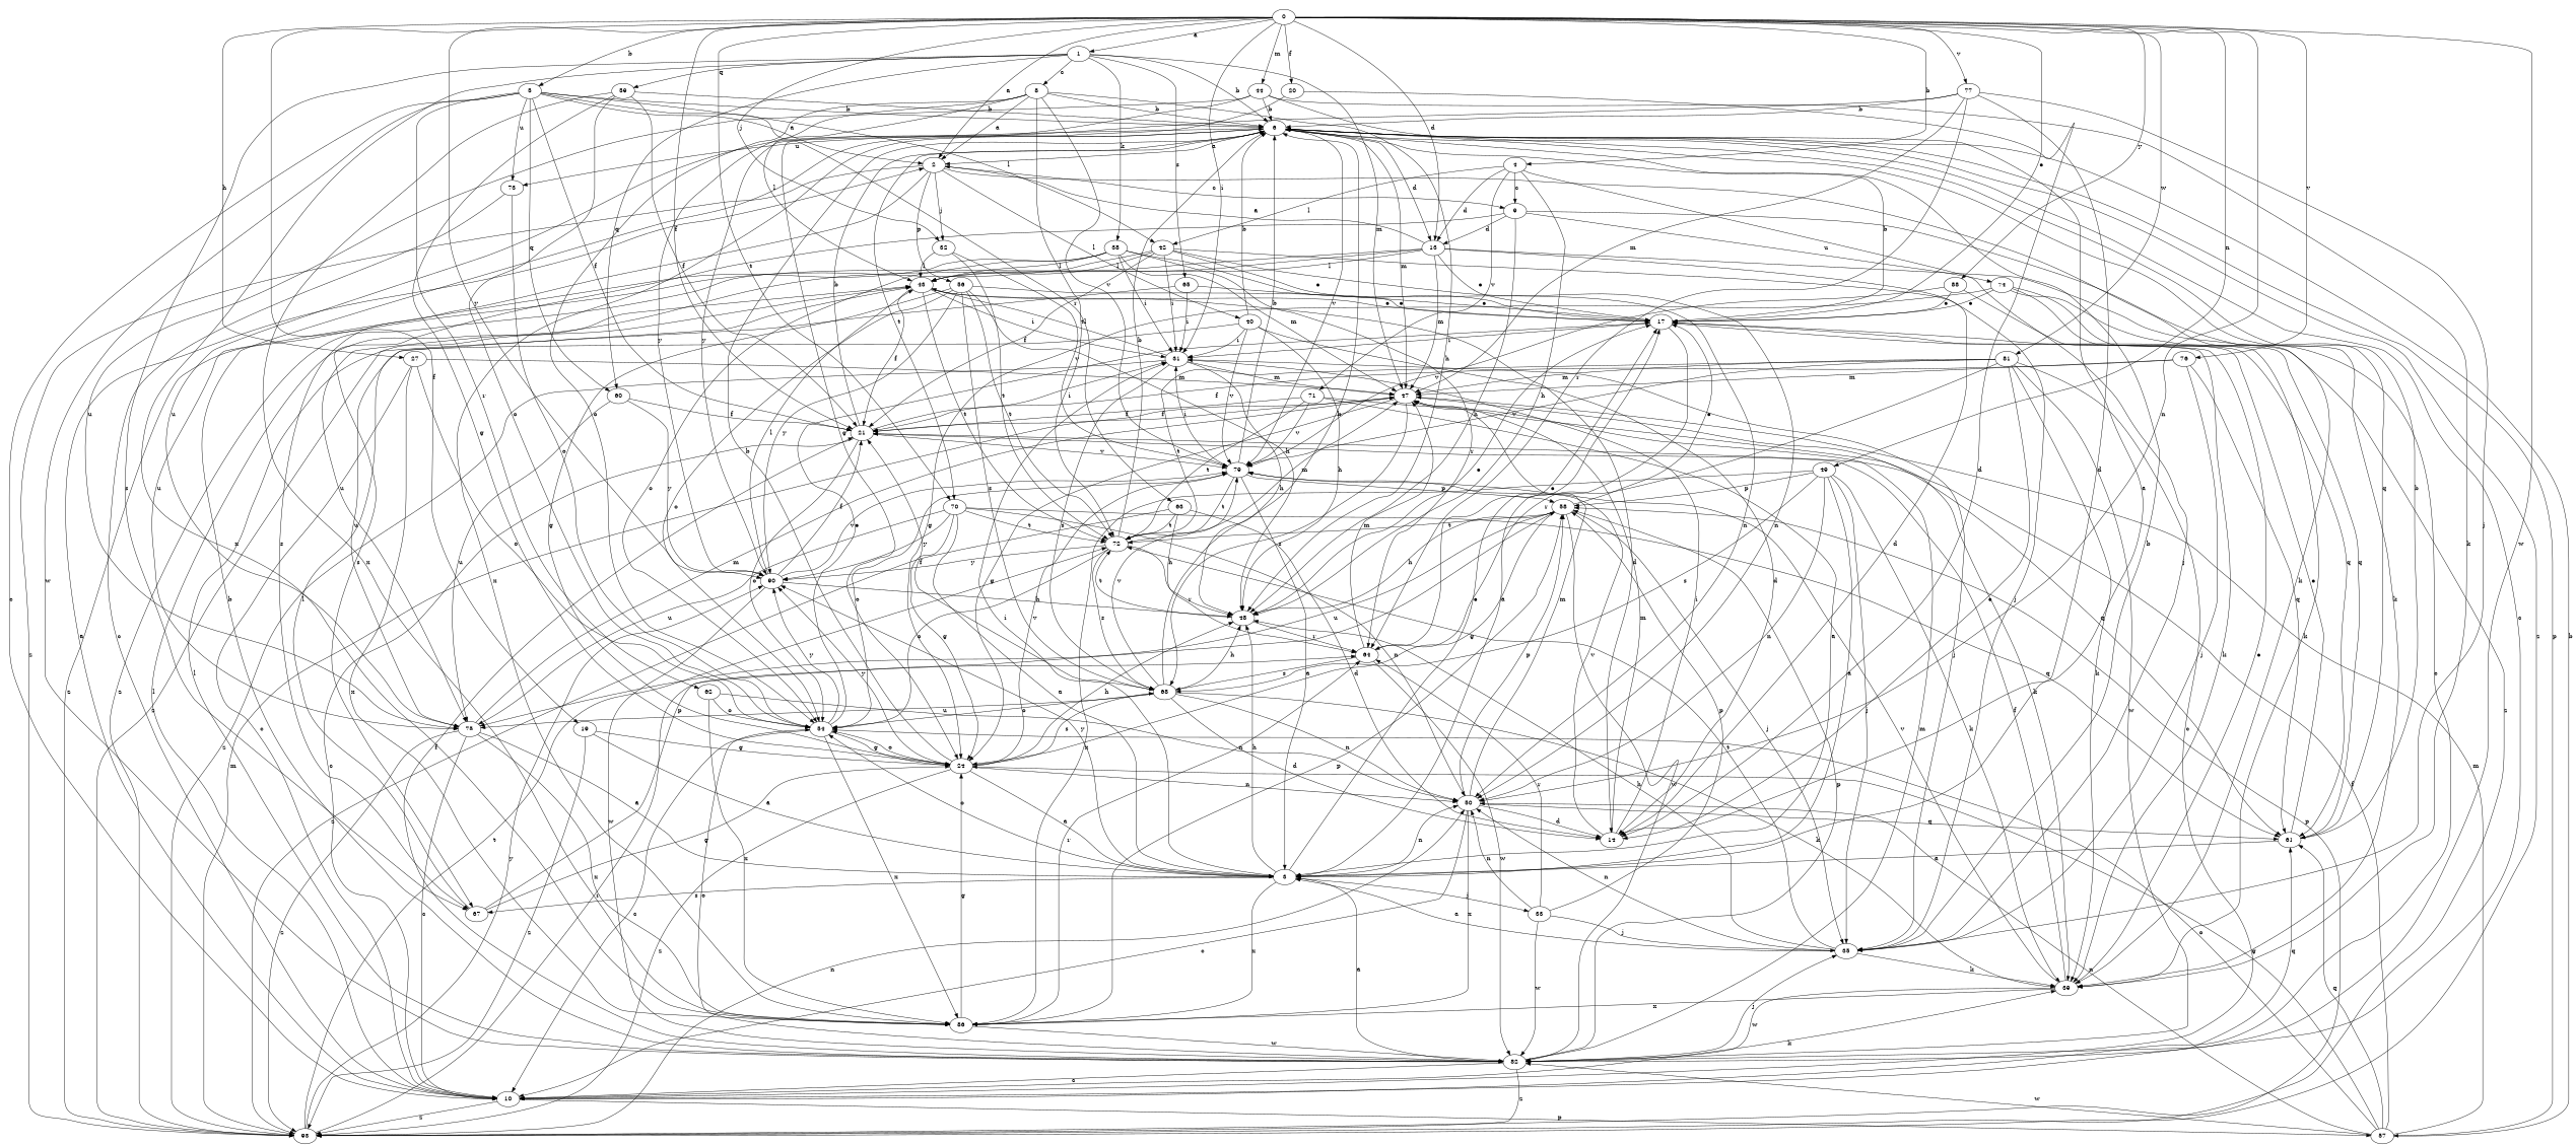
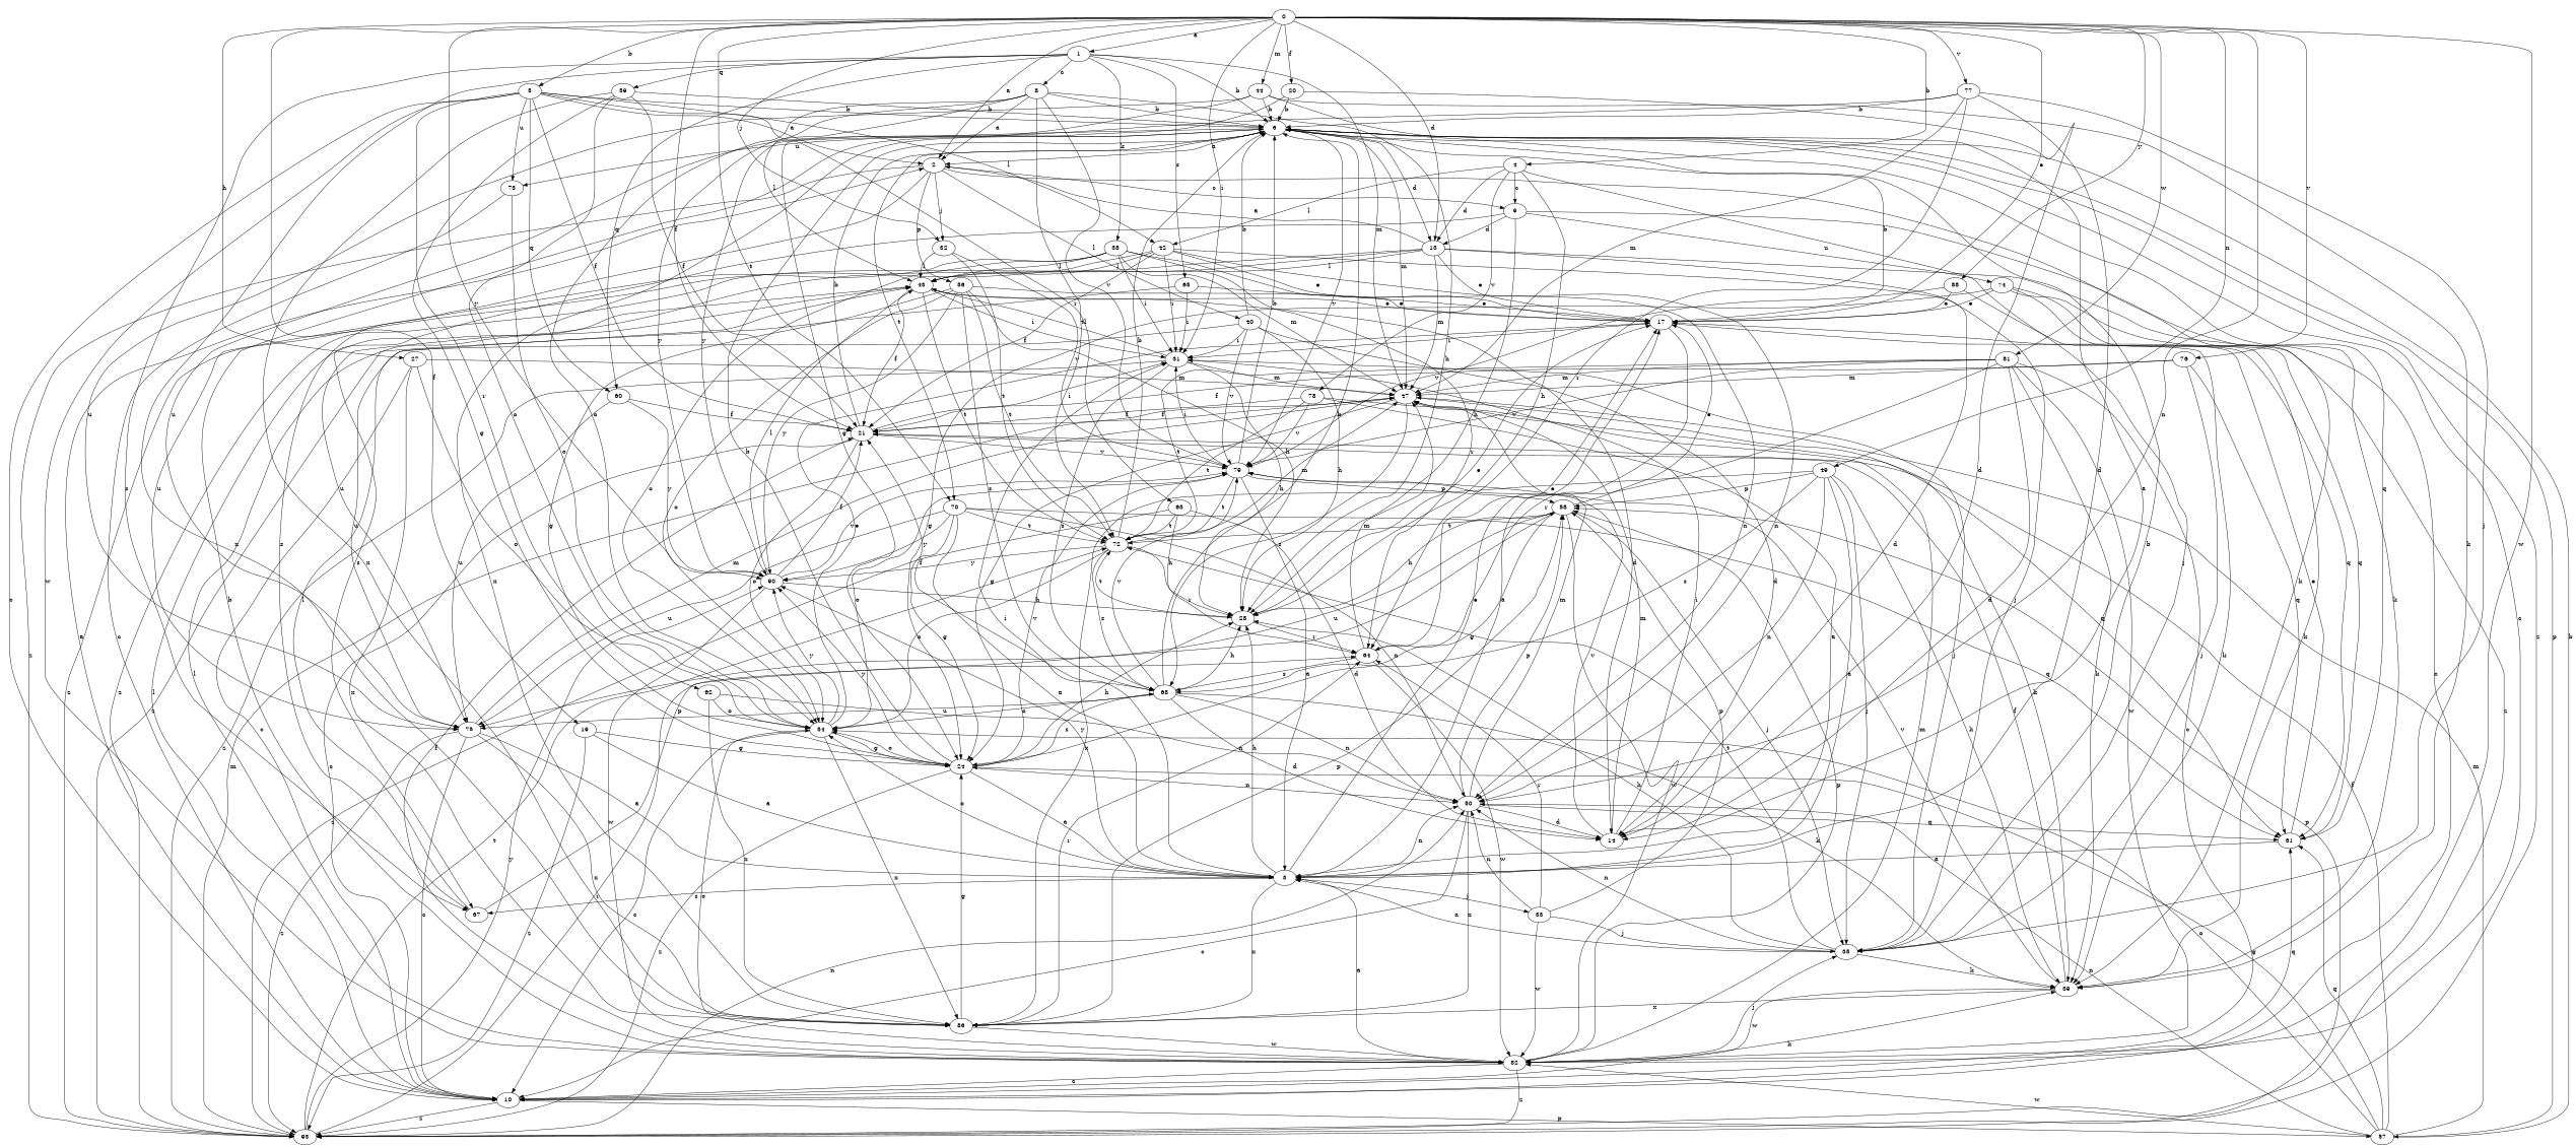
  strict digraph {
    0
    1
    2
    4
    5
    13
    17
    19
    20
    21
    27
    31
    32
    44
    49
    50
    70
    76
    77
    81
    82
    88
    90
    6
    8
    38
    47
    59
    60
    65
    67
    86
    9
    39
    40
    56
    93
-   28 [label=48]
+   28
    35
    42
-   78 [label=71]
+   78
    10
    62
    63
    73
    43
    14
    75
    3
    24
    54
    79
    68
    72
    58
    61
    64
    57
    74
    33
    0 -> 1 [label=a]
    0 -> 2 [label=a]
    0 -> 4 [label=b]
    0 -> 5 [label=b]
    0 -> 13 [label=d]
    0 -> 17 [label=e]
    0 -> 19 [label=f]
    0 -> 20 [label=f]
    0 -> 21 [label=f]
    0 -> 27 [label=h]
    0 -> 31 [label=i]
    0 -> 32 [label=j]
    0 -> 44 [label=m]
    0 -> 49 [label=n]
    0 -> 50 [label=n]
    0 -> 70 [label=t]
    0 -> 76 [label=v]
    0 -> 77 [label=v]
    0 -> 81 [label=w]
    0 -> 82 [label=w]
    0 -> 88 [label=y]
    0 -> 90 [label=y]
    1 -> 6 [label=b]
    1 -> 8 [label=c]
    1 -> 38 [label=k]
    1 -> 47 [label=m]
    1 -> 59 [label=q]
    1 -> 60 [label=q]
    1 -> 65 [label=s]
    1 -> 67 [label=s]
    1 -> 86 [label=x]
    2 -> 32 [label=j]
    2 -> 67 [label=s]
    2 -> 9 [label=c]
    2 -> 39 [label=k]
    2 -> 40 [label=l]
    2 -> 56 [label=p]
    2 -> 93 [label=z]
    4 -> 13 [label=d]
    4 -> 9 [label=c]
    4 -> 28 [label=h]
    4 -> 35 [label=j]
    4 -> 42 [label=l]
    4 -> 78 [label=v]
    5 -> 2 [label=a]
    5 -> 21 [label=f]
    5 -> 82 [label=w]
    5 -> 6 [label=b]
    5 -> 60 [label=q]
    5 -> 42 [label=l]
    5 -> 10 [label=c]
    5 -> 62 [label=r]
    5 -> 63 [label=r]
    5 -> 73 [label=u]
    13 -> 2 [label=a]
    13 -> 17 [label=e]
    13 -> 47 [label=m]
    13 -> 93 [label=z]
    13 -> 10 [label=c]
    13 -> 43 [label=l]
    13 -> 14 [label=d]
    13 -> 75 [label=u]
    17 -> 31 [label=i]
    17 -> 6 [label=b]
    17 -> 39 [label=k]
    17 -> 3 [label=a]
    19 -> 93 [label=z]
    19 -> 3 [label=a]
    19 -> 24 [label=g]
    20 -> 14 [label=d]
    20 -> 24 [label=g]
    21 -> 31 [label=i]
    21 -> 6 [label=b]
    21 -> 10 [label=c]
    21 -> 54 [label=o]
    21 -> 79 [label=v]
    27 -> 47 [label=m]
    27 -> 86 [label=x]
    27 -> 10 [label=c]
    27 -> 54 [label=o]
    31 -> 47 [label=m]
    31 -> 93 [label=z]
    31 -> 28 [label=h]
    31 -> 35 [label=j]
    31 -> 43 [label=l]
    31 -> 68 [label=s]
    32 -> 43 [label=l]
    32 -> 79 [label=v]
    32 -> 72 [label=t]
    44 -> 90 [label=y]
    44 -> 6 [label=b]
    44 -> 39 [label=k]
    44 -> 75 [label=u]
    44 -> 3 [label=a]
    49 -> 50 [label=n]
    49 -> 86 [label=x]
    49 -> 39 [label=k]
    49 -> 35 [label=j]
    49 -> 3 [label=a]
    49 -> 68 [label=s]
    49 -> 58 [label=p]
    50 -> 47 [label=m]
    50 -> 86 [label=x]
    50 -> 10 [label=c]
    50 -> 14 [label=d]
    50 -> 58 [label=p]
    50 -> 61 [label=q]
    70 -> 50 [label=n]
    70 -> 90 [label=y]
    70 -> 75 [label=u]
    70 -> 3 [label=a]
    70 -> 24 [label=g]
    70 -> 72 [label=t]
    70 -> 61 [label=q]
    76 -> 21 [label=f]
    76 -> 47 [label=m]
    76 -> 35 [label=j]
    76 -> 61 [label=q]
    77 -> 6 [label=b]
    77 -> 47 [label=m]
    77 -> 35 [label=j]
    77 -> 14 [label=d]
    77 -> 75 [label=u]
    77 -> 64 [label=r]
    81 -> 82 [label=w]
    81 -> 47 [label=m]
    81 -> 39 [label=k]
    81 -> 10 [label=c]
-   81 -> 14 [label=e]
+   81 -> 14 [label=d]
    81 -> 79 [label=v]
    81 -> 72 [label=t]
    81 -> 64 [label=r]
    82 -> 21 [label=f]
    82 -> 6 [label=b]
    82 -> 47 [label=m]
    82 -> 93 [label=z]
    82 -> 35 [label=j]
    82 -> 10 [label=c]
    82 -> 43 [label=l]
    82 -> 3 [label=a]
    82 -> 54 [label=o]
    82 -> 58 [label=p]
    82 -> 61 [label=q]
    88 -> 17 [label=e]
    88 -> 79 [label=v]
    88 -> 61 [label=q]
    90 -> 21 [label=f]
    90 -> 82 [label=w]
    90 -> 28 [label=h]
    90 -> 43 [label=l]
    90 -> 79 [label=v]
    6 -> 2 [label=a]
    6 -> 13 [label=d]
    6 -> 70 [label=t]
    6 -> 47 [label=m]
    6 -> 86 [label=x]
    6 -> 93 [label=z]
    6 -> 10 [label=c]
    6 -> 73 [label=u]
    6 -> 79 [label=v]
    6 -> 61 [label=q]
    6 -> 57 [label=p]
    8 -> 2 [label=a]
    8 -> 90 [label=y]
    8 -> 6 [label=b]
    8 -> 28 [label=h]
    8 -> 43 [label=l]
    8 -> 54 [label=o]
    8 -> 79 [label=v]
    8 -> 72 [label=t]
    38 -> 31 [label=i]
    38 -> 50 [label=n]
    38 -> 47 [label=m]
    38 -> 43 [label=l]
    38 -> 75 [label=u]
    38 -> 54 [label=o]
    38 -> 64 [label=r]
    47 -> 21 [label=f]
    47 -> 39 [label=k]
    47 -> 24 [label=g]
    47 -> 68 [label=s]
    59 -> 21 [label=f]
    59 -> 6 [label=b]
    59 -> 86 [label=x]
    59 -> 24 [label=g]
    59 -> 54 [label=o]
    60 -> 21 [label=f]
    60 -> 90 [label=y]
    60 -> 75 [label=u]
    65 -> 17 [label=e]
    65 -> 31 [label=i]
    65 -> 93 [label=z]
    67 -> 43 [label=l]
-   67 -> 24 [label=g]
    67 -> 58 [label=p]
    86 -> 82 [label=w]
    86 -> 24 [label=g]
    86 -> 58 [label=p]
    86 -> 64 [label=r]
    9 -> 13 [label=d]
    9 -> 67 [label=s]
    9 -> 39 [label=k]
    9 -> 28 [label=h]
    9 -> 74 [label=u]
-   39 -> 17 [label=e]
    39 -> 21 [label=f]
    39 -> 82 [label=w]
    39 -> 86 [label=x]
    39 -> 79 [label=v]
    40 -> 31 [label=i]
    40 -> 6 [label=b]
    40 -> 28 [label=h]
    40 -> 14 [label=d]
    40 -> 75 [label=u]
    40 -> 79 [label=v]
    56 -> 17 [label=e]
    56 -> 90 [label=y]
    56 -> 28 [label=h]
    56 -> 24 [label=g]
    56 -> 54 [label=o]
    56 -> 68 [label=s]
    56 -> 72 [label=t]
    93 -> 50 [label=n]
    93 -> 90 [label=y]
    93 -> 47 [label=m]
    93 -> 72 [label=t]
    93 -> 58 [label=p]
    93 -> 64 [label=r]
    28 -> 17 [label=e]
    28 -> 72 [label=t]
    28 -> 64 [label=r]
    35 -> 50 [label=n]
    35 -> 6 [label=b]
    35 -> 39 [label=k]
    35 -> 28 [label=h]
    35 -> 3 [label=a]
    35 -> 72 [label=t]
    42 -> 17 [label=e]
    42 -> 21 [label=f]
    42 -> 31 [label=i]
    42 -> 50 [label=n]
    42 -> 93 [label=z]
    42 -> 35 [label=j]
    42 -> 43 [label=l]
    78 -> 21 [label=f]
    78 -> 3 [label=a]
    78 -> 79 [label=v]
    78 -> 72 [label=t]
    78 -> 61 [label=q]
    10 -> 2 [label=a]
    10 -> 39 [label=k]
    10 -> 93 [label=z]
    10 -> 43 [label=l]
    10 -> 57 [label=p]
    62 -> 50 [label=n]
    62 -> 86 [label=x]
    62 -> 54 [label=o]
    63 -> 93 [label=z]
    63 -> 28 [label=h]
    63 -> 14 [label=d]
    63 -> 72 [label=t]
    73 -> 10 [label=c]
    73 -> 54 [label=o]
    43 -> 17 [label=e]
    43 -> 21 [label=f]
    43 -> 31 [label=i]
    43 -> 14 [label=d]
    43 -> 72 [label=t]
    14 -> 31 [label=i]
    14 -> 47 [label=m]
    14 -> 79 [label=v]
    75 -> 47 [label=m]
    75 -> 86 [label=x]
    75 -> 93 [label=z]
    75 -> 10 [label=c]
    75 -> 3 [label=a]
    3 -> 17 [label=e]
    3 -> 31 [label=i]
    3 -> 50 [label=n]
    3 -> 90 [label=y]
    3 -> 67 [label=s]
    3 -> 86 [label=x]
    3 -> 28 [label=h]
    3 -> 54 [label=o]
    3 -> 33 [label=j]
    24 -> 50 [label=n]
    24 -> 90 [label=y]
    24 -> 6 [label=b]
    24 -> 93 [label=z]
    24 -> 28 [label=h]
    24 -> 3 [label=a]
    24 -> 54 [label=o]
    24 -> 79 [label=v]
    24 -> 68 [label=s]
    54 -> 17 [label=e]
    54 -> 90 [label=y]
    54 -> 86 [label=x]
    54 -> 10 [label=c]
    54 -> 24 [label=g]
    79 -> 31 [label=i]
    79 -> 6 [label=b]
    79 -> 3 [label=a]
    79 -> 54 [label=o]
    79 -> 72 [label=t]
    79 -> 58 [label=p]
    68 -> 21 [label=f]
    68 -> 50 [label=n]
    68 -> 6 [label=b]
    68 -> 39 [label=k]
    68 -> 28 [label=h]
    68 -> 14 [label=d]
    68 -> 75 [label=u]
    68 -> 54 [label=o]
    68 -> 79 [label=v]
    72 -> 90 [label=y]
    72 -> 6 [label=b]
    72 -> 47 [label=m]
    72 -> 54 [label=o]
    72 -> 68 [label=s]
    72 -> 64 [label=r]
    58 -> 17 [label=e]
    58 -> 82 [label=w]
    58 -> 28 [label=h]
    58 -> 35 [label=j]
    58 -> 75 [label=u]
    58 -> 24 [label=g]
    58 -> 72 [label=t]
    61 -> 17 [label=e]
-   61 -> 6 [label=b]
+   20 -> 6 [label=b]
    61 -> 3 [label=a]
    64 -> 17 [label=e]
    64 -> 82 [label=w]
    64 -> 47 [label=m]
    64 -> 68 [label=s]
    57 -> 21 [label=f]
    57 -> 50 [label=n]
    57 -> 82 [label=w]
    57 -> 6 [label=b]
    57 -> 47 [label=m]
    57 -> 24 [label=g]
    57 -> 54 [label=o]
    57 -> 61 [label=q]
    74 -> 17 [label=e]
    74 -> 39 [label=k]
    74 -> 93 [label=z]
    74 -> 24 [label=g]
    74 -> 61 [label=q]
    33 -> 50 [label=n]
    33 -> 82 [label=w]
    33 -> 35 [label=j]
    33 -> 58 [label=p]
    33 -> 64 [label=r]
  }
